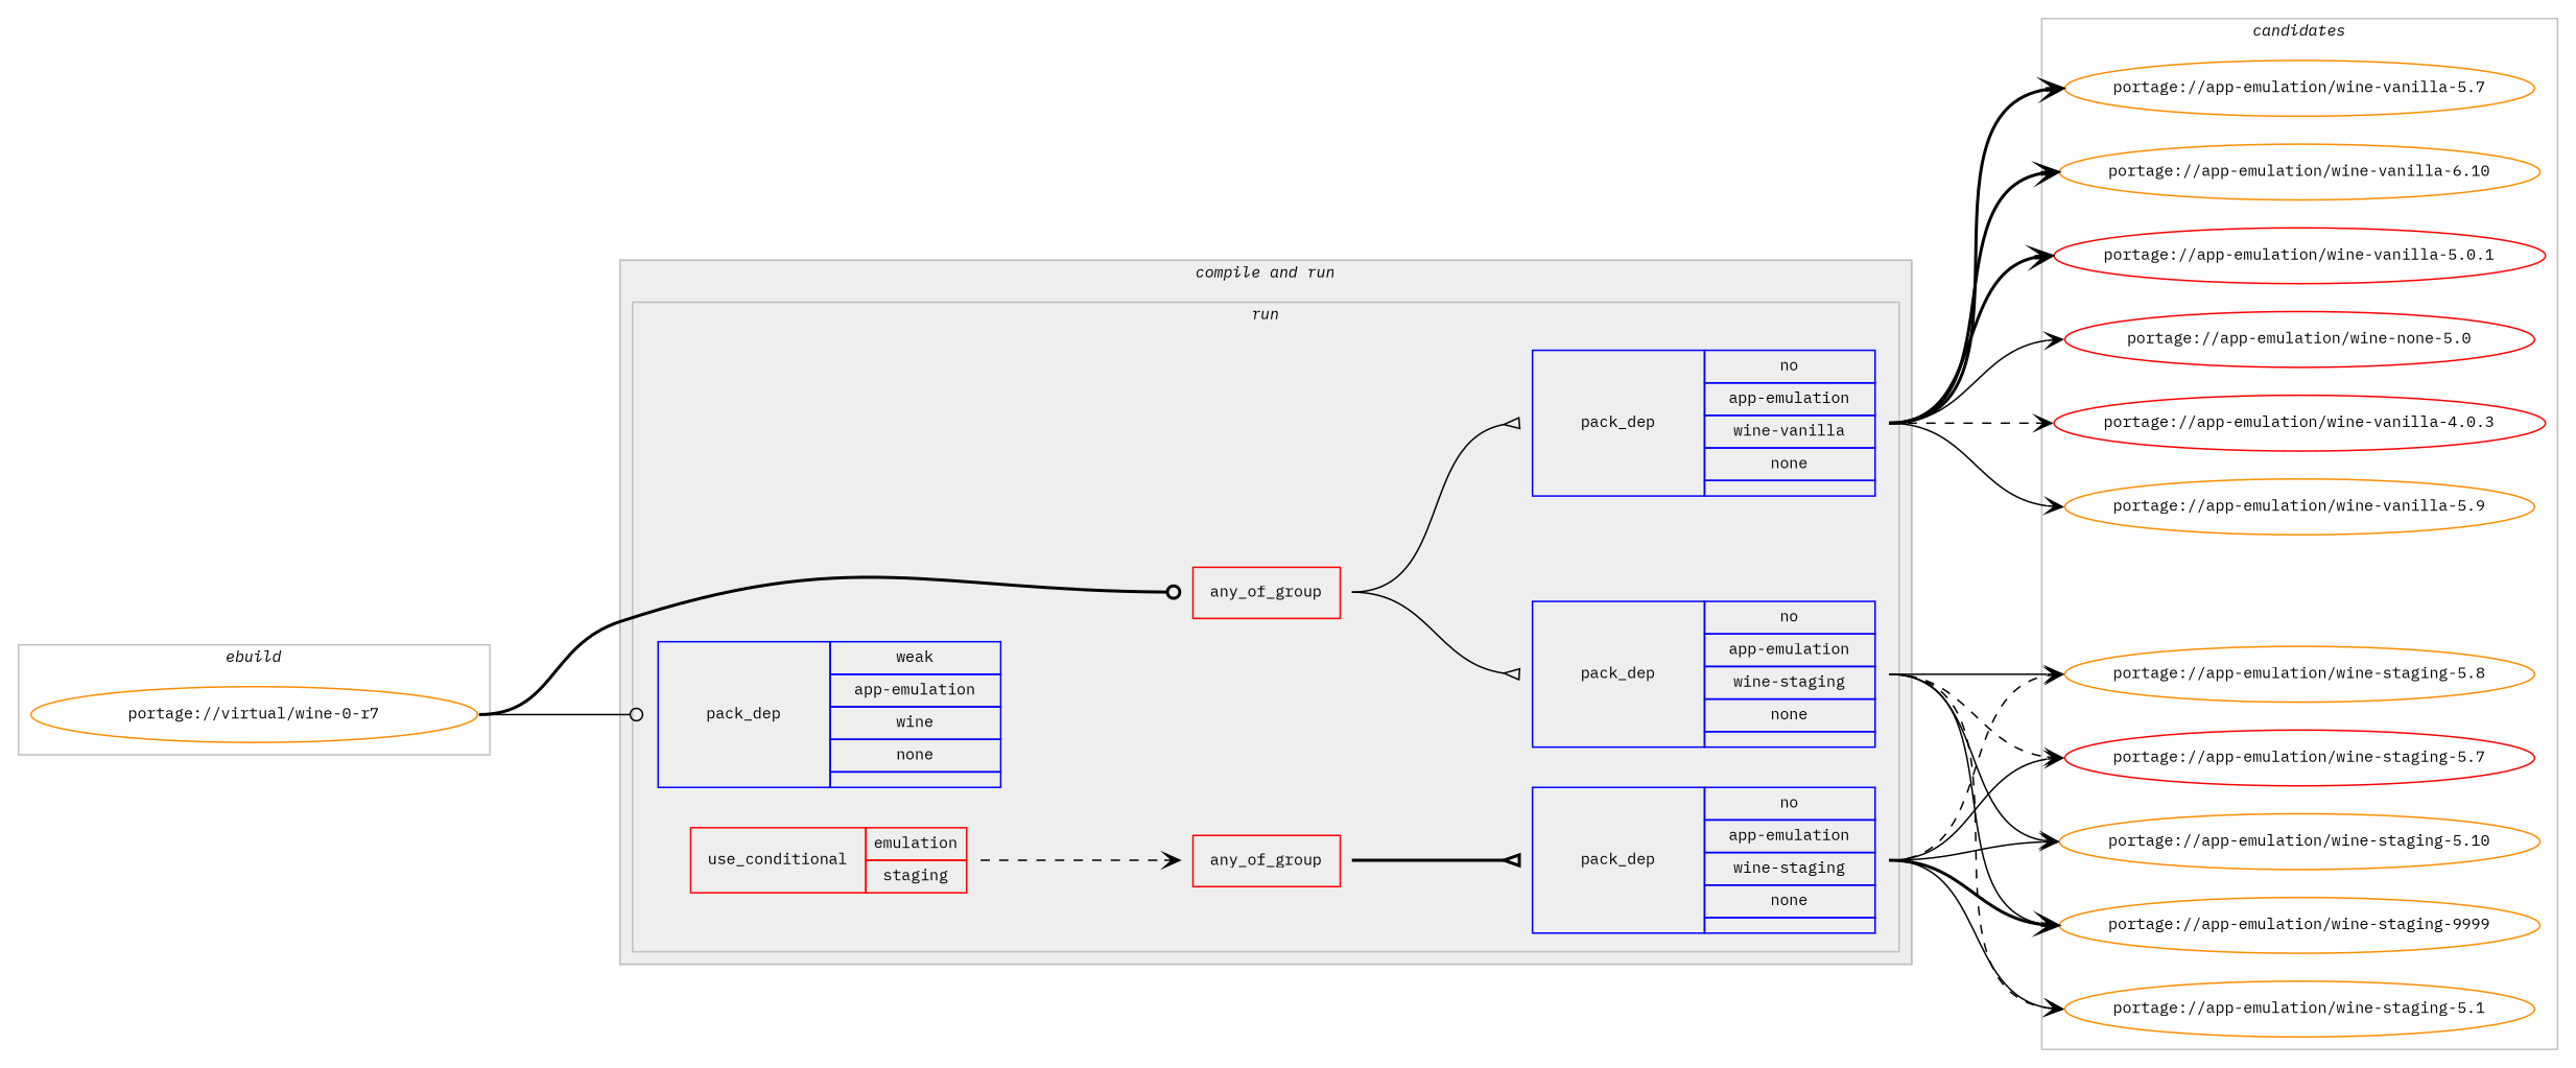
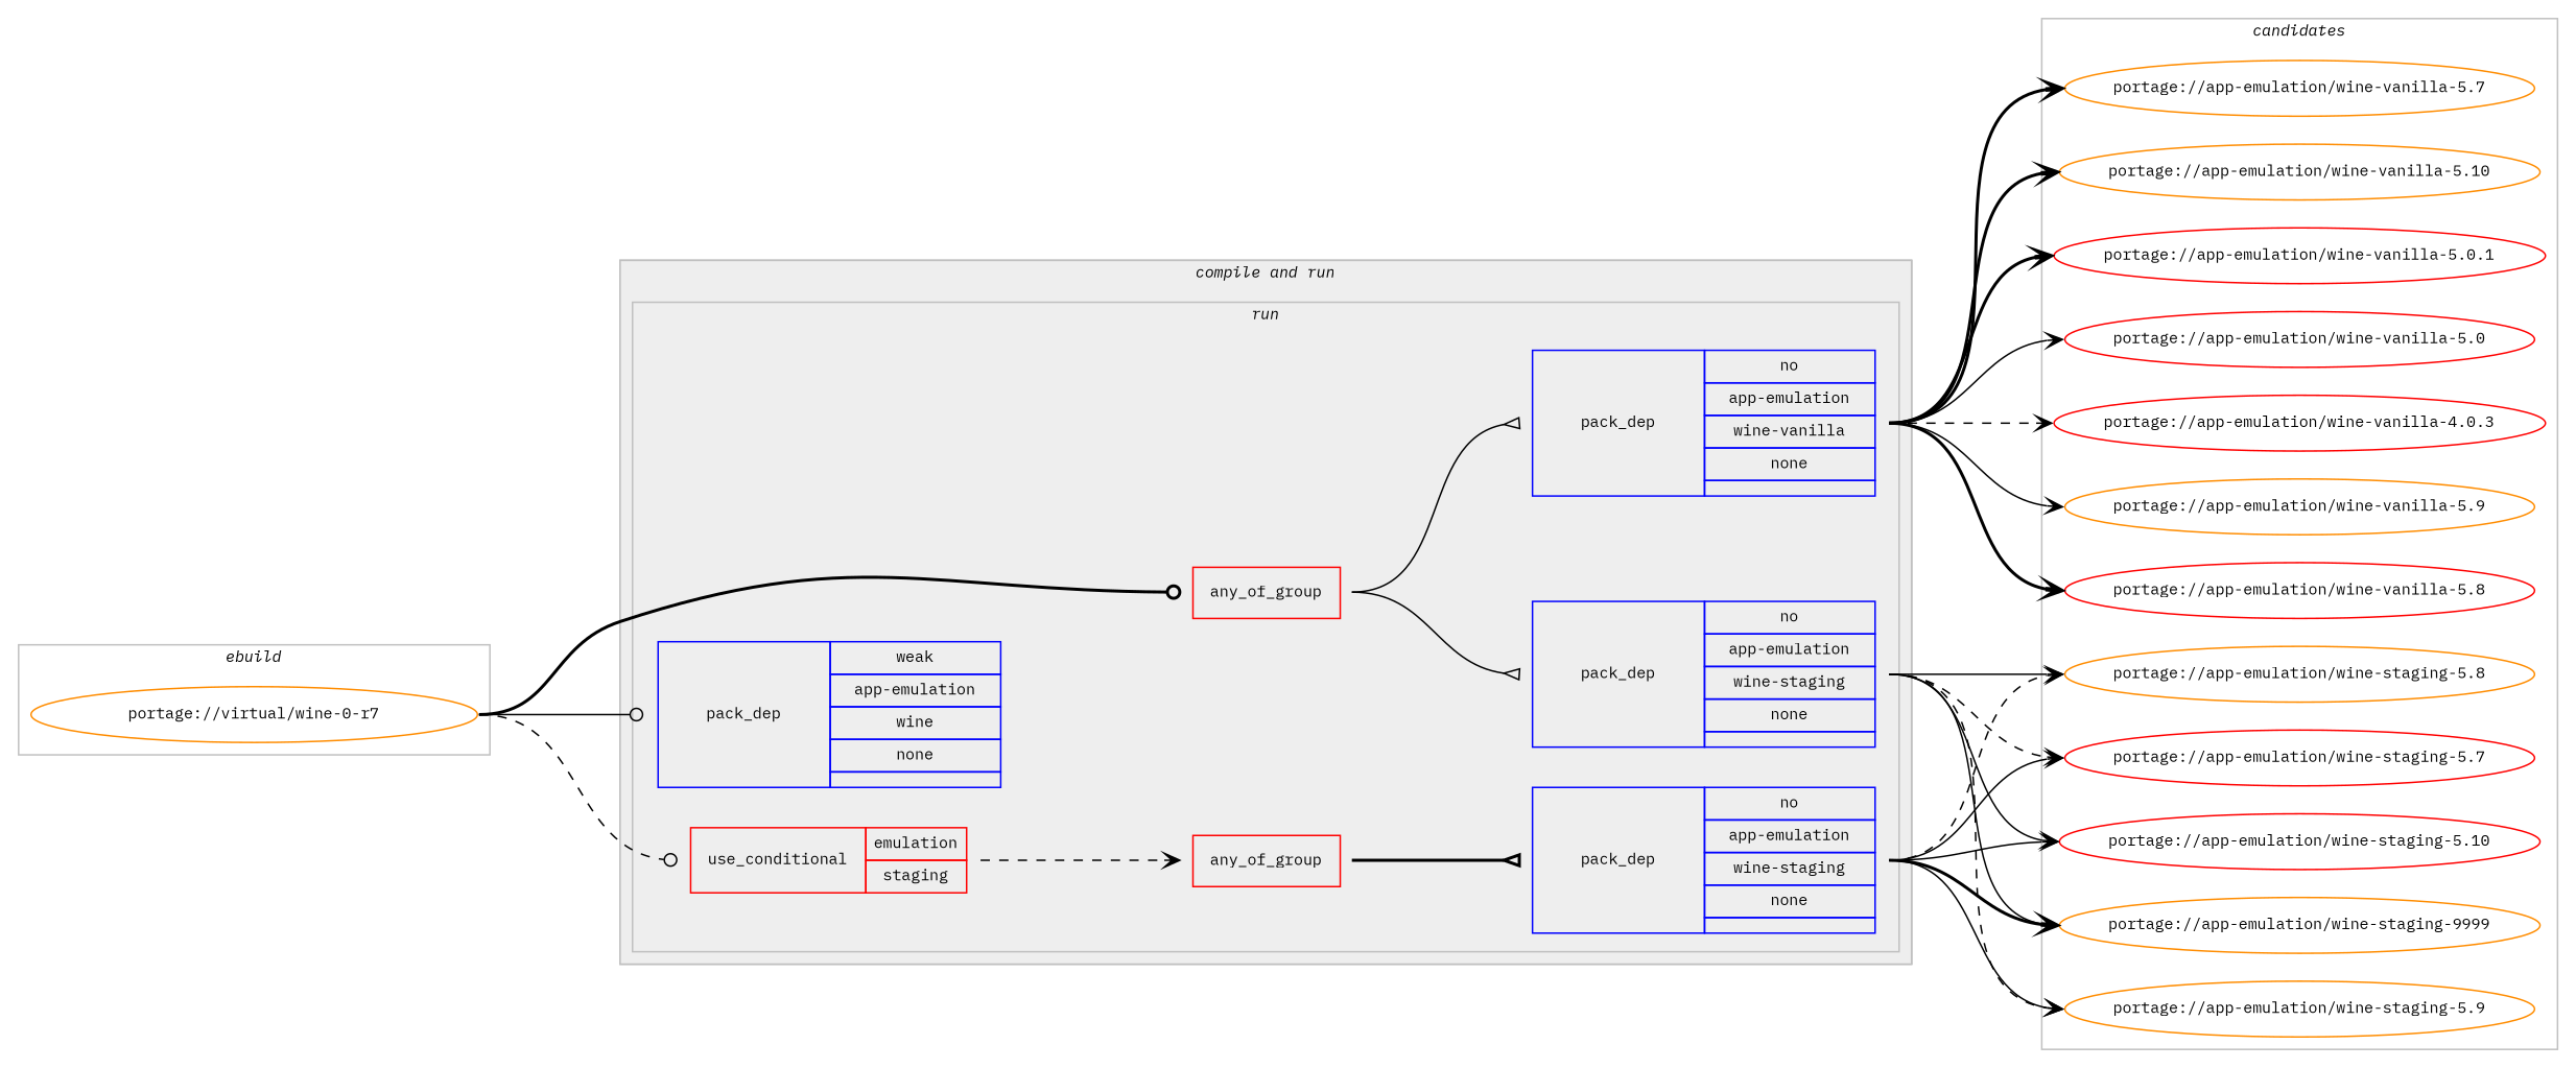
  digraph {
    compound=true
    concentrate=true
    fontname="IBM Plex Mono"
    fontsize=10
    newrank=true
    rankdir=LR
    ranksep=1.5
    node [color=red fontname="IBM Plex Mono" fontsize=10]
    edge [arrowhead=vee fontname="IBM Plex Mono" headport=w style=solid tailport=e weight=100]
    n1 [color=darkorange label="portage://virtual/wine-0-r7" width=4]
    n2 [color=blue label=<<TABLE BORDER="0" CELLBORDER="1" CELLSPACING="0" CELLPADDING="4" WIDTH="220"><TR><TD ROWSPAN="6" CELLPADDING="30">pack_dep</TD></TR><TR><TD WIDTH="110">no</TD></TR><TR><TD>app-emulation</TD></TR><TR><TD>wine-vanilla</TD></TR><TR><TD>none</TD></TR><TR><TD></TD></TR></TABLE>> shape=none]
    n3 [color=blue label=<<TABLE BORDER="0" CELLBORDER="1" CELLSPACING="0" CELLPADDING="4" WIDTH="220"><TR><TD ROWSPAN="6" CELLPADDING="30">pack_dep</TD></TR><TR><TD WIDTH="110">no</TD></TR><TR><TD>app-emulation</TD></TR><TR><TD>wine-staging</TD></TR><TR><TD>none</TD></TR><TR><TD></TD></TR></TABLE>> shape=none]
    n4 [label=<<TABLE BORDER="0" CELLBORDER="1" CELLSPACING="0" CELLPADDING="4"><TR><TD CELLPADDING="10">any_of_group</TD></TR></TABLE>> shape=none]
    n5 [color=blue label=<<TABLE BORDER="0" CELLBORDER="1" CELLSPACING="0" CELLPADDING="4" WIDTH="220"><TR><TD ROWSPAN="6" CELLPADDING="30">pack_dep</TD></TR><TR><TD WIDTH="110">no</TD></TR><TR><TD>app-emulation</TD></TR><TR><TD>wine-staging</TD></TR><TR><TD>none</TD></TR><TR><TD></TD></TR></TABLE>> shape=none]
    n6 [label=<<TABLE BORDER="0" CELLBORDER="1" CELLSPACING="0" CELLPADDING="4"><TR><TD CELLPADDING="10">any_of_group</TD></TR></TABLE>> shape=none]
    n7 [label=<<TABLE BORDER="0" CELLBORDER="1" CELLSPACING="0" CELLPADDING="4"><TR><TD ROWSPAN="3" CELLPADDING="10">use_conditional</TD></TR><TR><TD>emulation</TD></TR><TR><TD>staging</TD></TR></TABLE>> shape=none]
    n8 [color=blue label=<<TABLE BORDER="0" CELLBORDER="1" CELLSPACING="0" CELLPADDING="4" WIDTH="220"><TR><TD ROWSPAN="6" CELLPADDING="30">pack_dep</TD></TR><TR><TD WIDTH="110">weak</TD></TR><TR><TD>app-emulation</TD></TR><TR><TD>wine</TD></TR><TR><TD>none</TD></TR><TR><TD></TD></TR></TABLE>> shape=none]
    n9 [color=darkorange label="portage://app-emulation/wine-vanilla-5.9" width=4]
+   n10 [label="portage://app-emulation/wine-vanilla-5.8" width=4]
    n11 [color=darkorange label="portage://app-emulation/wine-vanilla-5.7" width=4]
-   n12 [color=darkorange label="portage://app-emulation/wine-vanilla-6.10" width=4]
+   n12 [color=darkorange label="portage://app-emulation/wine-vanilla-5.10" width=4]
    n13 [label="portage://app-emulation/wine-vanilla-5.0.1" width=4]
-   n14 [label="portage://app-emulation/wine-none-5.0" width=4]
+   n14 [label="portage://app-emulation/wine-vanilla-5.0" width=4]
    n15 [label="portage://app-emulation/wine-vanilla-4.0.3" width=4]
    n16 [color=darkorange label="portage://app-emulation/wine-staging-9999" width=4]
-   n17 [color=darkorange label="portage://app-emulation/wine-staging-5.1" width=4]
+   n17 [color=darkorange label="portage://app-emulation/wine-staging-5.9" width=4]
    n18 [color=darkorange label="portage://app-emulation/wine-staging-5.8" width=4]
    n19 [label="portage://app-emulation/wine-staging-5.7" width=4]
-   n20 [color=darkorange label="portage://app-emulation/wine-staging-5.10" width=4]
+   n20 [label="portage://app-emulation/wine-staging-5.10" width=4]
    subgraph cluster_1 {
      color=gray
      label=<<i>ebuild</i>>
      rank=same
      n1
    }
    subgraph cluster_2 {
      color=gray
      label=<<i>dependencies</i>>
      subgraph cluster_3 {
        color=gray
        fillcolor="#eeeeee"
        label=<<i>compile</i>>
        style=filled
      }
      subgraph cluster_4 {
        color=gray
        fillcolor="#eeeeee"
        label=<<i>compile and run</i>>
        style=filled
      }
      subgraph cluster_5 {
        color=gray
        fillcolor="#eeeeee"
        label=<<i>run</i>>
        style=filled
        subgraph sub_6 {
          color=gray
          fillcolor="#eeeeee"
          label=<<i>run</i>>
          style=filled
          n4
          subgraph sub_7 {
            color=gray
            fillcolor="#eeeeee"
            label=<<i>run</i>>
            style=filled
            n2
          }
          subgraph sub_8 {
            color=gray
            fillcolor="#eeeeee"
            label=<<i>run</i>>
            style=filled
            n3
          }
        }
        subgraph sub_9 {
          color=gray
          fillcolor="#eeeeee"
          label=<<i>run</i>>
          style=filled
          n7
          subgraph sub_10 {
            color=gray
            fillcolor="#eeeeee"
            label=<<i>run</i>>
            style=filled
            n6
            subgraph sub_11 {
              color=gray
              fillcolor="#eeeeee"
              label=<<i>run</i>>
              style=filled
              n5
            }
          }
        }
        subgraph sub_12 {
          color=gray
          fillcolor="#eeeeee"
          label=<<i>run</i>>
          style=filled
          n8
        }
      }
    }
    subgraph cluster_13 {
      color=gray
      label=<<i>candidates</i>>
      rank=same
      subgraph sub_14 {
        color=black
        label=<<i>candidates</i>>
        nodesep=1
        rank=same
        n9
+       n10
        n11
        n12
        n13
        n14
        n15
      }
      subgraph sub_15 {
        color=black
        label=<<i>candidates</i>>
        nodesep=1
        rank=same
        n16
        n17
        n18
        n19
        n20
      }
      subgraph sub_16 {
        color=black
        label=<<i>candidates</i>>
        nodesep=1
        rank=same
        n16
        n17
        n18
        n19
        n20
      }
      subgraph sub_17 {
        color=black
        label=<<i>candidates</i>>
        nodesep=1
        rank=same
      }
    }
    n1 -> n4 [arrowhead=odot style=bold weight=20]
+   n1 -> n7 [arrowhead=odot style=dashed weight=20]
    n1 -> n8 [arrowhead=odot weight=20]
    n2 -> n9
+   n2 -> n10 [style=bold]
    n2 -> n11 [style=bold]
    n2 -> n12 [style=bold]
    n2 -> n13 [style=bold]
    n2 -> n14
    n2 -> n15 [style=dashed]
    n3 -> n16
    n3 -> n17 [style=dashed]
    n3 -> n18
    n3 -> n19 [style=dashed]
    n3 -> n20
    n4 -> n2 [arrowhead=oinv weight=20]
    n4 -> n3 [arrowhead=oinv weight=20]
    n5 -> n16 [style=bold]
    n5 -> n17
    n5 -> n18 [style=dashed]
    n5 -> n19
    n5 -> n20
    n6 -> n5 [arrowhead=oinv style=bold weight=20]
    n7 -> n6 [style=dashed weight=20]
  }
